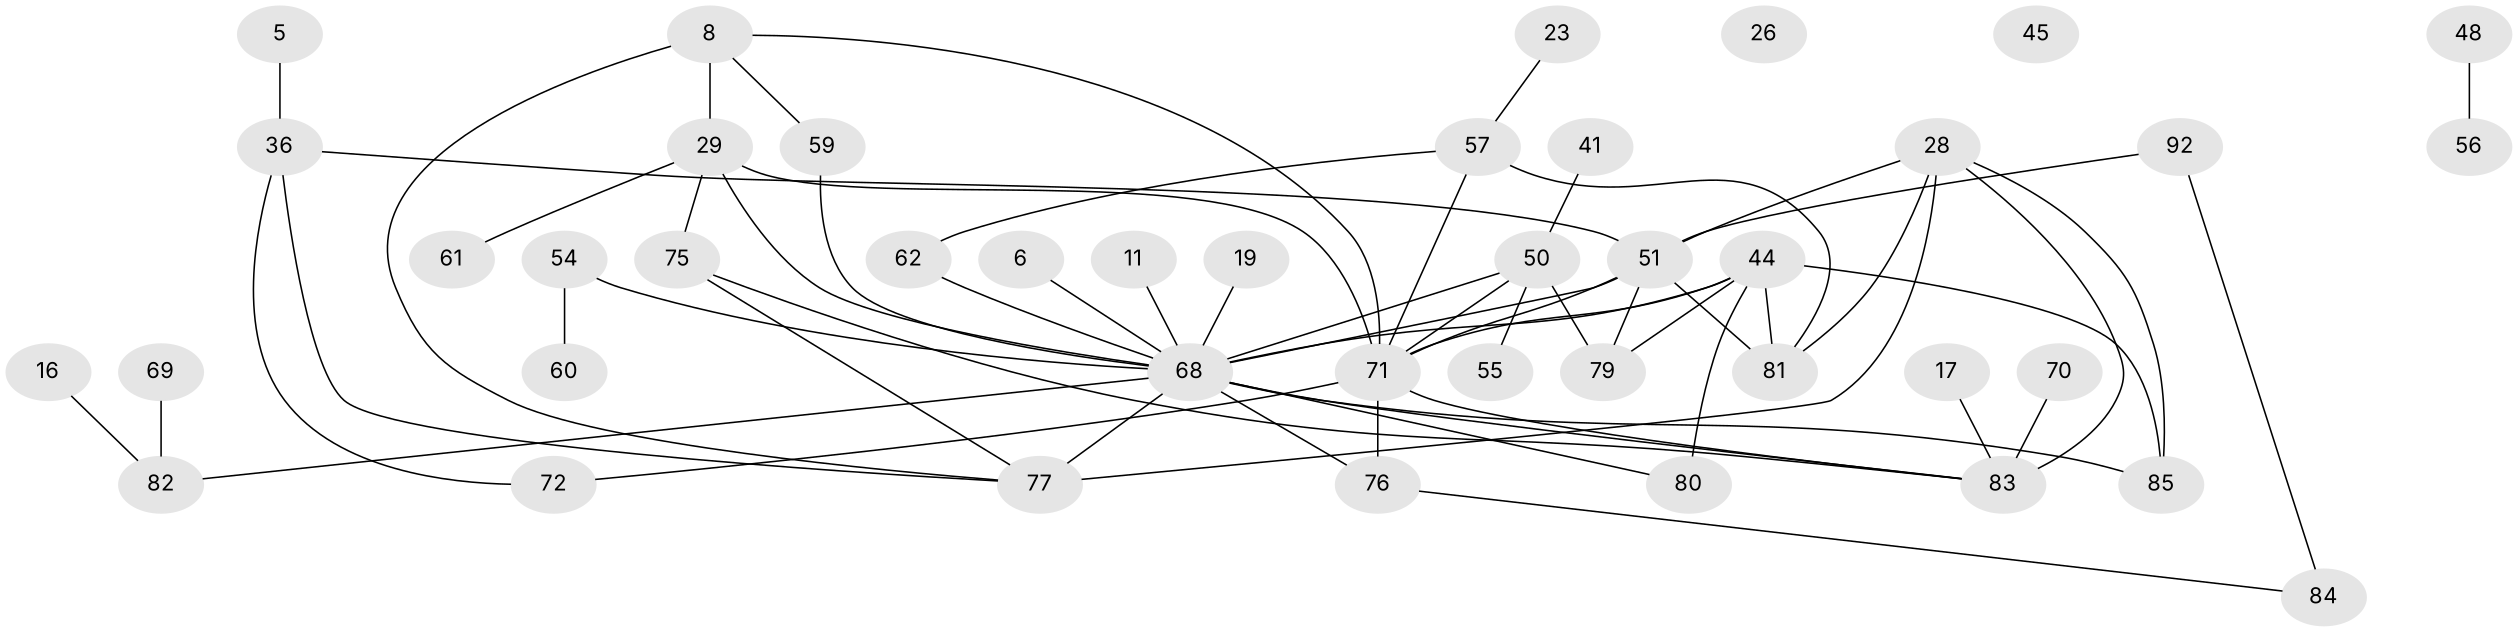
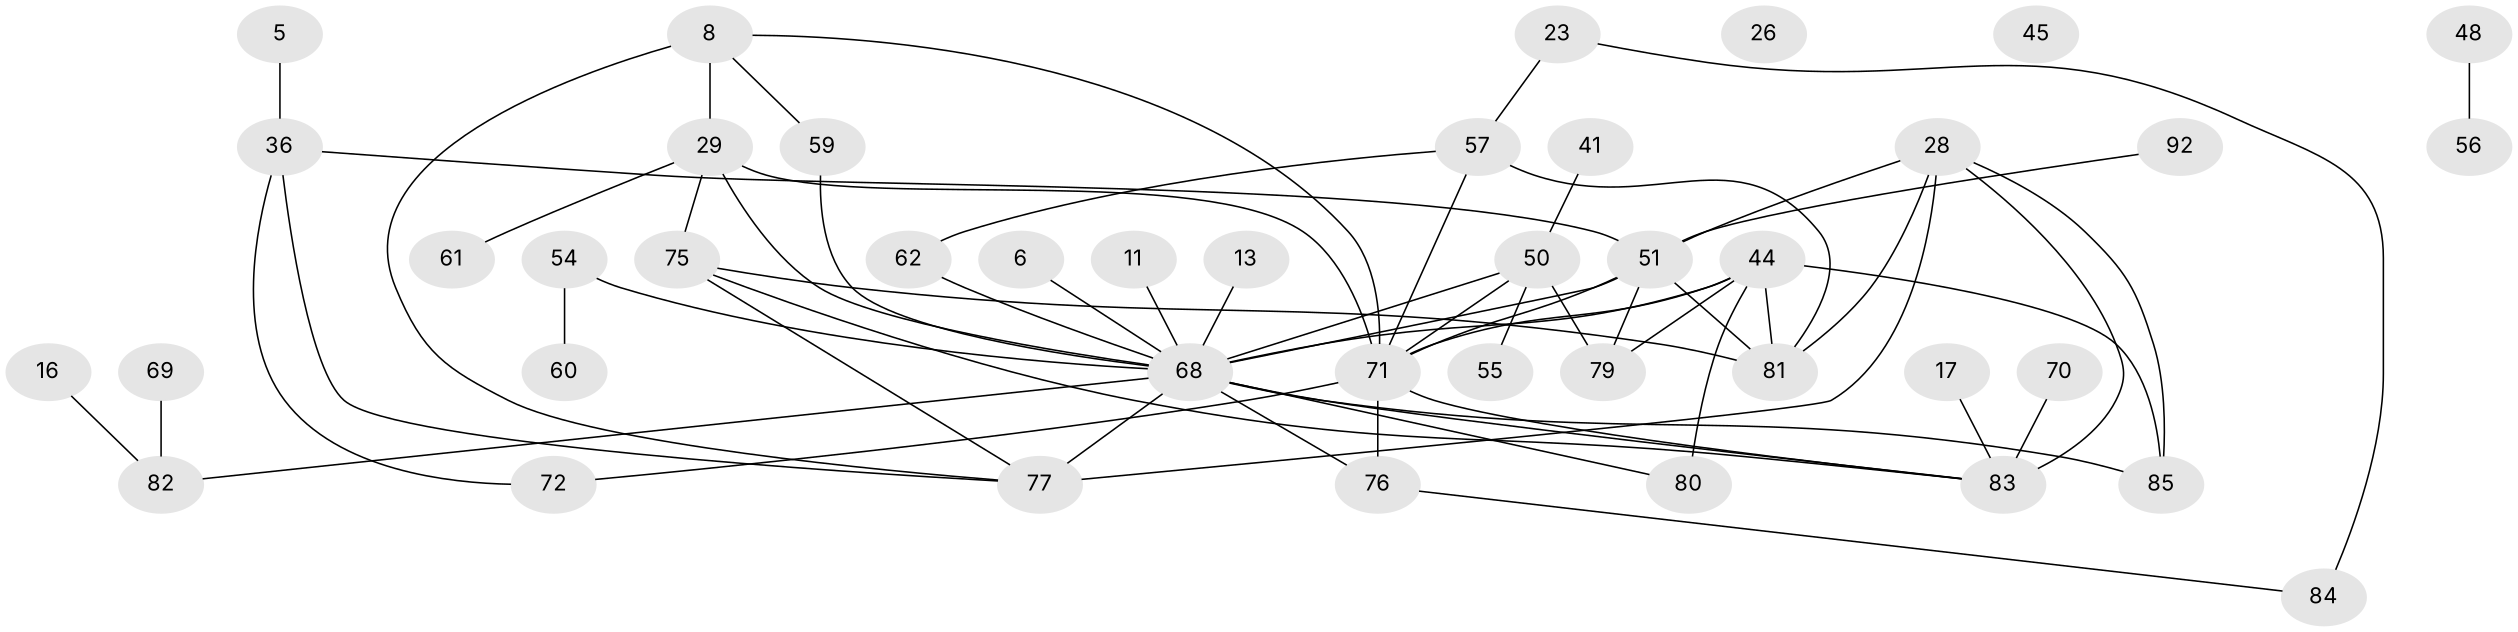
  graph {
    fontname=Inter
    node [color=gray90 fontname=Inter style=filled]
    edge [fontname=Inter]
    5
    36
    77
    51 [super="+47"]
    72
    68 [super="+65+49"]
    82 [super="+74"]
    83 [super="+31+25"]
    85 [super="+73"]
    80
    76 [super="+66"]
    6
    8 [super="+2"]
    29
    59
    71 [super="+39+58+35"]
    61
    75 [super="+20+24+46"]
    11
    16
    17
-   19
+   19 [label=13]
    n23 [label=57 super="+38"]
    81 [super="+9+78"]
    62
    23
    84
    26
    28 [super="+21"]
    79 [super="+33"]
    50 [super="+37"]
    55
    41
    n34 [label=92]
    45
    48
    56
    54
    60
    n40 [label=44 super="+63+40"]
    69
    70
    5 -- 36
    36 -- 77
    36 -- 51
    36 -- 72
    51 -- 68
    51 -- 71 [weight=2]
    51 -- 81
    51 -- 79
    68 -- 77
    68 -- 82
    68 -- 83
    68 -- 85 [weight=2]
    68 -- 80
    68 -- 76
    76 -- 84
    6 -- 68
    8 -- 77
    8 -- 29 [weight=2]
    8 -- 59
    8 -- 71
    29 -- 68
    29 -- 71
    29 -- 61
    29 -- 75
    59 -- 68
    71 -- 72
    71 -- 83
    71 -- 76
    75 -- 77
    75 -- 83
+   75 -- 81 [weight=2]
    11 -- 68
    16 -- 82
    17 -- 83
    19 -- 68
    n23 -- 71
    n23 -- 81
    n23 -- 62 [weight=2]
    62 -- 68 [weight=2]
    23 -- n23
-   n34 -- 84
+   23 -- 84
    28 -- 77 [weight=2]
    28 -- 51 [weight=2]
    28 -- 83 [weight=3]
    28 -- 85
    28 -- 81 [weight=4]
    50 -- 68
    50 -- 71
    50 -- 79
    50 -- 55
    41 -- 50
    n34 -- 51
    48 -- 56
    54 -- 68
    54 -- 60
    n40 -- 68
    n40 -- 85
    n40 -- 80 [weight=2]
    n40 -- 71 [weight=2]
    n40 -- 81 [weight=4]
    n40 -- 79
    69 -- 82
    70 -- 83
  }
